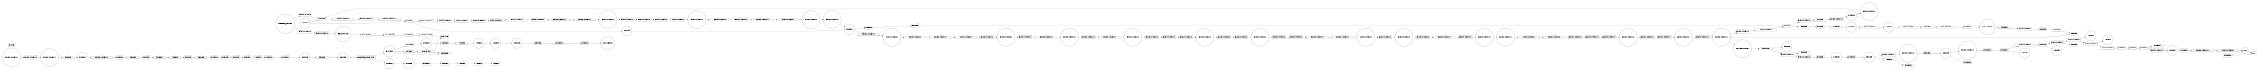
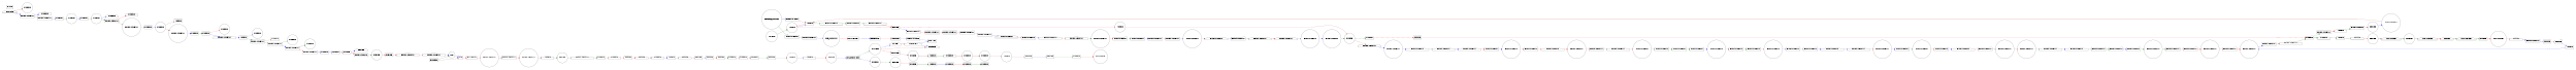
  digraph {
    fontname=Lato
    rankdir=LR
    node [fontname=Lato shape=box]
    edge [arrowhead=box color=darkgreen fontname=Lato]
+   n1 [label="Excel Reader" shape=circle]
    n2 [label="Rule Engine" shape=circle]
    n3 [label="Rule Engine"]
    n4 [label="Rule Engine"]
    n5 [label="Constant Value Column"]
    n6 [label="Rule Engine"]
    n7 [label="Rule Engine" shape=folder]
    n8 [label="Constant Value Column" shape=circle]
    n9 [label="Constant Value Column"]
-   n10 [label="Cell Splitter By Position" shape=circle]
    n11 [label="Constant Value Column" shape=house]
    n12 [label="Column Filter" shape=house]
    n13 [label="Constant Value Column"]
    n14 [label="Rule Engine" shape=circle]
    n15 [label="Constant Value Column" shape=circle]
    n16 [label="Constant Value Column" shape=house]
    n17 [label="Constant Value Column"]
    n18 [label="Constant Value Column" shape=house]
    n19 [label="Constant Value Column" shape=folder]
    n20 [label="Rule Engine" shape=circle]
    n21 [label="Constant Value Column" shape=folder]
    n22 [label="Constant Value Column" shape=folder]
    n23 [label="Constant Value Column" shape=folder]
    n24 [label="Constant Value Column"]
    n25 [label="Constant Value Column" shape=house]
    n26 [label="Constant Value Column"]
    n27 [label="Constant Value Column" shape=house]
    n28 [label="Constant Value Column" shape=circle]
    n29 [label="Constant Value Column" shape=folder]
    n30 [label="Constant Value Column" shape=house]
    n31 [label="Constant Value Column"]
    n32 [label="Constant Value Column"]
    n33 [label="Constant Value Column"]
    n34 [label="Constant Value Column" shape=circle]
    n35 [label="Constant Value Column" shape=house]
    n36 [label="Constant Value Column" shape=folder]
    n37 [label="Constant Value Column" shape=house]
    n38 [label="Constant Value Column" shape=house]
    n39 [label="Constant Value Column" shape=circle]
    n40 [label="Constant Value Column" shape=circle]
    n41 [label="Rule Engine" shape=circle]
    n42 [label="Constant Value Column" shape=house]
    n43 [label="Rule Engine"]
    n44 [label="Constant Value Column" shape=circle]
    n45 [label="Constant Value Column" shape=house]
    n46 [label="Constant Value Column" shape=house]
    n47 [label="Constant Value Column" shape=house]
    n48 [label="Constant Value Column"]
    n49 [label="Constant Value Column" shape=circle]
    n50 [label="Constant Value Column" shape=folder]
    n51 [label="Constant Value Column" shape=house]
    n52 [label="Constant Value Column" shape=circle]
    n53 [label="Constant Value Column"]
    n54 [label="Constant Value Column" shape=house]
    n55 [label="Constant Value Column" shape=circle]
    n56 [label="Constant Value Column"]
    n57 [label="Constant Value Column" shape=folder]
    n58 [label="Constant Value Column"]
    n59 [label="Constant Value Column" shape=circle]
    n60 [label="Constant Value Column"]
    n61 [label="Constant Value Column"]
    n62 [label="Constant Value Column" shape=circle]
    n63 [label="Constant Value Column" shape=folder]
    n64 [label="Constant Value Column" shape=folder]
    n65 [label="Constant Value Column" shape=house]
    n66 [label="Constant Value Column" shape=house]
    n67 [label="Constant Value Column" shape=circle]
    n68 [label="Constant Value Column"]
    n69 [label="Constant Value Column" shape=circle]
    n70 [label="Constant Value Column"]
    n71 [label="Constant Value Column" shape=house]
    n72 [label="Constant Value Column" shape=folder]
    n73 [label="Constant Value Column" shape=circle]
    n74 [label="Constant Value Column" shape=circle]
    n75 [label="Constant Value Column" shape=house]
    n76 [label="Constant Value Column" shape=house]
    n77 [label="Constant Value Column"]
    n78 [label="Constant Value Column" shape=folder]
    n79 [label="Constant Value Column" shape=folder]
    n80 [label="Constant Value Column" shape=circle]
    n81 [label="Constant Value Column"]
    n82 [label="Constant Value Column" shape=folder]
    n83 [label="Constant Value Column" shape=circle]
    n84 [label="Constant Value Column" shape=folder]
    n85 [label="Rule Engine" shape=folder]
    n86 [label="Constant Value Column"]
    n87 [label="Rule Engine" shape=house]
    n88 [label="Rule Engine" shape=house]
    n89 [label="Rule Engine" shape=folder]
    n90 [label="Rule Engine"]
    n91 [label="Rule Engine" shape=house]
    n92 [label="Rule Engine"]
    n93 [label="Rule Engine" shape=circle]
    n94 [label="Constant Value Column" shape=folder]
    n95 [label="Rule Engine" shape=house]
    n96 [label="Constant Value Column" shape=folder]
    n97 [label="Rule Engine" shape=circle]
    n98 [label="Rule Engine"]
    n99 [label="Rule Engine" shape=circle]
    n100 [label="Rule Engine" shape=house]
    n101 [label="Constant Value Column" shape=folder]
    n102 [label="Rule Engine" shape=house]
    n103 [label="Constant Value Column" shape=circle]
    n104 [label="Rule Engine"]
    n105 [label="Rule Engine" shape=circle]
    n106 [label="Rule Engine" shape=folder]
    n107 [label="Constant Value Column" shape=circle]
    n108 [label="Rule Engine" shape=folder]
    n109 [label="Rule Engine"]
    n110 [label="Rule Engine" shape=circle]
    n111 [label="Constant Value Column" shape=house]
    n112 [label="Rule Engine"]
    n113 [label="Rule Engine" shape=circle]
    n114 [label="Constant Value Column" shape=folder]
    n115 [label="Rule Engine"]
    n116 [label="Constant Value Column"]
    n117 [label="Rule Engine" shape=circle]
    n118 [label="Rule Engine" shape=circle]
    n119 [label="Rule Engine"]
    n120 [label="Rule Engine" shape=folder]
    n121 [label="Rule Engine"]
    n122 [label="Rule Engine" shape=house]
    n123 [label="Constant Value Column"]
    n124 [label="Rule Engine" shape=circle]
    n125 [label="Rule Engine"]
    n126 [label="Constant Value Column" shape=house]
    n127 [label="Constant Value Column" shape=house]
    n128 [label="Rule Engine"]
    n129 [label=Joiner shape=circle]
    n130 [label=Joiner shape=folder]
    n131 [label="Rule Engine" shape=house]
    n132 [label="Rule Engine" shape=circle]
    n133 [label="Constant Value Column" shape=house]
    n134 [label="Rule Engine"]
    n135 [label="Constant Value Column" shape=folder]
    n136 [label="Constant Value Column" shape=circle]
    n137 [label="Rule Engine" shape=house]
    n138 [label="Rule Engine" shape=folder]
    n139 [label="Rule Engine" shape=house]
    n140 [label="Rule Engine" shape=house]
    n141 [label="Rule Engine"]
    n142 [label="Rule Engine" shape=folder]
    n143 [label="Rule Engine" shape=folder]
    n144 [label="Rule Engine"]
    n145 [label="Rule Engine" shape=house]
    n146 [label="Rule Engine" shape=folder]
    n147 [label="Rule Engine" shape=folder]
    n148 [label="Rule Engine"]
    n149 [label="Rule Engine" shape=folder]
    n150 [label="Rule Engine" shape=circle]
    n151 [label="Rule Engine" shape=house]
    n152 [label="Rule Engine" shape=circle]
-   n153 [label="Concatenate_based Row Filter"]
+   n153 [label="Rule_based Row Filter"]
    n154 [label="Column Filter" shape=circle]
    n155 [label="Rule Engine" shape=circle]
    n156 [label="Row Filter" shape=house]
    n157 [label=Concatenate shape=house]
    n158 [label="Column Filter" shape=folder]
    n159 [label="Add Empty Rows" shape=house]
    n160 [label="Rule Engine" shape=circle]
    n161 [label="Excel Writer"]
+   n162 [label="Column Rename"]
    n163 [label="Table Creator"]
    n164 [label="Constant Value Column" shape=circle]
    n165 [label="Rule Engine" shape=circle]
    n166 [label="String Manipulation" shape=house]
    n167 [label="Rule Engine" shape=circle]
    n168 [label="String Manipulation" shape=house]
    n169 [label="Rule Engine" shape=house]
    n170 [label="String Manipulation" shape=house]
    n171 [label="Rule Engine"]
    n172 [label="String Manipulation" shape=circle]
    n173 [label="Rule Engine" shape=house]
    n174 [label="Create Date_Time Range" shape=circle]
    n175 [label="Constant Value Column"]
    n176 [label="Table Row to Variable"]
    n177 [label="Constant Value Column"]
    n178 [label="Table Row to Variable" shape=folder]
    n179 [label="Date_Time to String" shape=circle]
    n180 [label="Column Resorter"]
-   n181 [label="Column Combiner" shape=folder]
+   n181 [label="Date Combiner" shape=folder]
    n182 [label="String to Path"]
    n183 [label="Rule Engine" shape=house]
    n184 [label="Rule Engine" shape=circle]
    n185 [label="Rule Engine" shape=circle]
    n186 [label="Rule Engine"]
    n187 [label="Rule Engine" shape=circle]
    n188 [label="Rule Engine"]
    n189 [label="Rule Engine"]
    n190 [label="Rule Engine" shape=folder]
    n191 [label="Rule Engine"]
    n192 [label="Rule Engine"]
    n193 [label="Rule Engine" shape=circle]
    n194 [label="Rule Engine"]
    n195 [label="Column Resorter" shape=circle]
    n196 [label="Rule Engine"]
    n197 [label="Rule Engine"]
    n198 [label="Constant Value Column"]
    n199 [label="Constant Value Column" shape=folder]
    n200 [label="Row Filter"]
+   n1 -> n2
    n2 -> n3 [arrowhead=tee color=blue]
    n2 -> n4 [color=brown]
    n3 -> n2 [arrowhead=tee color=red]
    n3 -> n16 [arrowhead=tee]
    n4 -> n19 [color=blue]
    n4 -> n20 [arrowhead=tee color=red]
    n5 -> n6 [arrowhead=tee color=blue]
    n6 -> n7 [arrowhead=tee color=red]
    n7 -> n92 [arrowhead=tee color=blue]
    n8 -> n9 [color=blue]
-   n8 -> n10 [arrowhead=tee]
    n9 -> n11 [color=brown]
-   n10 -> n12 [color=blue]
    n11 -> n85
    n12 -> n93 [color=brown]
    n12 -> n94 [color=blue]
    n13 -> n14 [color=brown]
    n14 -> n15 [color=blue]
    n15 -> n3 [color=brown]
    n16 -> n17
    n17 -> n18 [arrowhead=tee]
    n18 -> n4 [arrowhead=tee color=red]
    n19 -> n21 [color=red]
    n20 -> n41 [arrowhead=tee color=brown]
    n21 -> n22 [color=brown]
    n22 -> n23 [arrowhead=tee color=brown]
    n23 -> n24 [arrowhead=tee color=brown]
    n24 -> n25 [arrowhead=tee color=blue]
    n25 -> n26 [arrowhead=tee color=red]
    n26 -> n30 [arrowhead=tee color=blue]
    n27 -> n28
    n28 -> n29 [color=red]
    n29 -> n31
    n30 -> n27 [arrowhead=tee color=red]
    n31 -> n32 [color=blue]
    n32 -> n33 [arrowhead=tee color=brown]
    n33 -> n34 [arrowhead=tee color=blue]
    n34 -> n35 [color=brown]
    n35 -> n36 [arrowhead=tee color=blue]
    n36 -> n37 [arrowhead=tee]
    n37 -> n38 [color=red]
    n38 -> n39 [arrowhead=tee color=blue]
    n39 -> n40 [color=blue]
    n40 -> n41
    n41 -> n42 [color=brown]
    n41 -> n43
    n42 -> n44 [color=blue]
    n43 -> n89 [color=red]
    n44 -> n45 [color=blue]
    n45 -> n46 [arrowhead=tee]
    n46 -> n47 [color=blue]
    n47 -> n48 [color=red]
    n48 -> n49 [color=blue]
    n49 -> n50 [color=brown]
    n50 -> n51 [arrowhead=tee color=red]
    n51 -> n52 [color=red]
    n52 -> n53 [arrowhead=tee color=red]
    n53 -> n54 [arrowhead=tee]
    n54 -> n55 [arrowhead=tee color=red]
    n55 -> n56 [arrowhead=tee]
    n56 -> n57
    n57 -> n58
    n58 -> n59 [color=blue]
    n59 -> n60 [color=brown]
    n60 -> n61
    n61 -> n62 [arrowhead=tee color=brown]
    n62 -> n63 [arrowhead=tee color=blue]
    n63 -> n64 [arrowhead=tee]
    n64 -> n65 [color=blue]
    n65 -> n66 [arrowhead=tee color=blue]
    n66 -> n67 [arrowhead=tee color=red]
    n67 -> n68 [color=blue]
    n68 -> n69 [arrowhead=tee]
    n69 -> n70 [arrowhead=tee color=red]
    n70 -> n71 [color=blue]
    n71 -> n72 [arrowhead=tee color=brown]
    n72 -> n73 [arrowhead=tee]
    n73 -> n74 [arrowhead=tee color=red]
    n74 -> n75 [arrowhead=tee]
    n75 -> n76 [color=blue]
    n76 -> n77 [arrowhead=tee]
    n77 -> n78
    n78 -> n79 [color=blue]
    n79 -> n80
    n80 -> n81
    n81 -> n82 [arrowhead=tee color=brown]
    n82 -> n83 [color=red]
    n83 -> n84 [arrowhead=tee color=brown]
    n84 -> n8 [color=red]
    n85 -> n86
    n85 -> n87
    n86 -> n88 [color=red]
    n87 -> n90
    n88 -> n13
    n89 -> n85 [color=red]
    n90 -> n91 [arrowhead=tee]
    n91 -> n165 [arrowhead=tee color=red]
    n92 -> n8 [arrowhead=tee color=blue]
    n94 -> n95 [color=blue]
    n94 -> n96 [arrowhead=tee]
    n96 -> n128 [arrowhead=tee color=blue]
    n97 -> n98 [color=blue]
    n98 -> n99 [arrowhead=tee]
    n99 -> n100 [arrowhead=tee color=blue]
    n99 -> n101
    n101 -> n102 [color=red]
    n101 -> n103 [arrowhead=tee color=brown]
    n103 -> n104 [arrowhead=tee]
    n104 -> n105 [arrowhead=tee color=blue]
    n105 -> n106 [arrowhead=tee color=brown]
    n105 -> n107 [color=brown]
    n107 -> n108 [color=blue]
    n108 -> n109
    n109 -> n110 [arrowhead=tee color=red]
    n109 -> n111 [color=blue]
    n111 -> n112 [color=blue]
    n112 -> n113 [arrowhead=tee color=blue]
    n112 -> n114
    n114 -> n115 [arrowhead=tee color=brown]
    n114 -> n116 [arrowhead=tee color=brown]
    n116 -> n117 [arrowhead=tee]
    n116 -> n198 [color=blue]
    n119 -> n120 [arrowhead=tee color=blue]
    n120 -> n121 [color=brown]
    n121 -> n122 [color=blue]
    n121 -> n123 [color=red]
    n123 -> n124
    n124 -> n125 [color=red]
    n125 -> n126 [color=brown]
    n126 -> n127 [arrowhead=tee color=red]
    n127 -> n129 [color=blue]
    n128 -> n97 [arrowhead=tee]
    n129 -> n130 [color=blue]
+   n130 -> n162 [color=red]
    n131 -> n132
    n132 -> n133 [arrowhead=tee color=brown]
    n133 -> n134
    n134 -> n137 [arrowhead=tee color=brown]
    n135 -> n136 [color=red]
    n136 -> n131 [color=brown]
    n137 -> n138 [arrowhead=tee color=red]
    n138 -> n139 [color=red]
    n139 -> n140 [color=brown]
    n140 -> n144 [color=blue]
    n141 -> n142 [arrowhead=tee color=blue]
    n142 -> n143 [color=red]
    n143 -> n146
    n144 -> n145 [arrowhead=tee]
    n145 -> n141 [arrowhead=tee color=red]
    n146 -> n147 [arrowhead=tee color=brown]
    n147 -> n148 [color=brown]
    n148 -> n149
    n149 -> n150 [color=brown]
    n150 -> n151 [arrowhead=tee color=blue]
    n151 -> n152 [color=red]
    n152 -> n153 [color=blue]
    n153 -> n154 [arrowhead=tee]
    n153 -> n155 [arrowhead=tee color=blue]
    n154 -> n156 [arrowhead=tee color=blue]
    n154 -> n157 [color=brown]
    n154 -> n158 [arrowhead=tee color=red]
    n155 -> n187
    n156 -> n159 [arrowhead=tee color=red]
    n158 -> n160 [color=brown]
    n159 -> n157 [arrowhead=tee color=blue]
    n159 -> n161 [color=blue]
    n160 -> n186 [color=brown]
+   n162 -> n164 [arrowhead=tee color=red]
    n163 -> n129
    n163 -> n130 [color=brown]
    n164 -> n135 [color=brown]
    n165 -> n166 [color=brown]
    n166 -> n167
    n167 -> n168 [arrowhead=tee]
    n168 -> n169 [color=red]
    n169 -> n170
    n170 -> n171
    n171 -> n172 [color=red]
    n172 -> n173 [arrowhead=tee color=red]
    n173 -> n5 [color=blue]
    n174 -> n175 [arrowhead=tee]
    n174 -> n176 [arrowhead=tee color=blue]
    n175 -> n177 [arrowhead=tee]
    n176 -> n3 [color=brown]
    n177 -> n179 [arrowhead=tee color=blue]
    n178 -> n161 [arrowhead=tee]
    n179 -> n180 [color=red]
    n180 -> n181 [color=blue]
    n181 -> n182 [arrowhead=tee color=red]
    n182 -> n178 [arrowhead=tee color=blue]
    n183 -> n184 [arrowhead=tee color=red]
    n184 -> n185 [color=brown]
    n185 -> n193 [arrowhead=tee color=brown]
    n186 -> n183 [arrowhead=tee]
    n187 -> n188 [arrowhead=tee color=red]
    n188 -> n189
    n189 -> n190 [arrowhead=tee color=blue]
    n190 -> n191 [color=red]
    n191 -> n192
    n193 -> n194 [arrowhead=tee color=brown]
    n194 -> n196 [arrowhead=tee color=blue]
    n196 -> n197 [arrowhead=tee]
    n197 -> n195 [color=red]
    n198 -> n118
    n198 -> n199 [arrowhead=tee color=red]
    n199 -> n119 [arrowhead=tee color=blue]
  }
